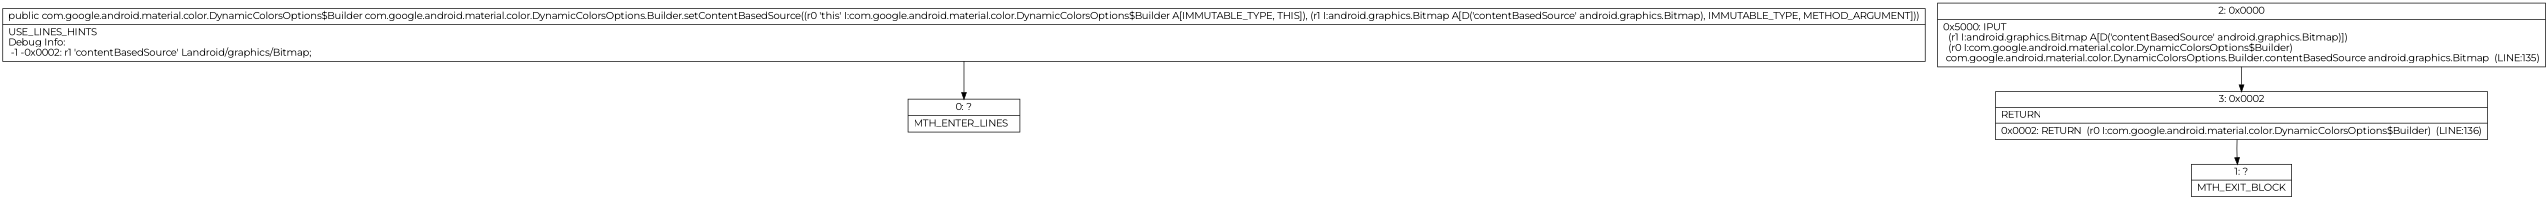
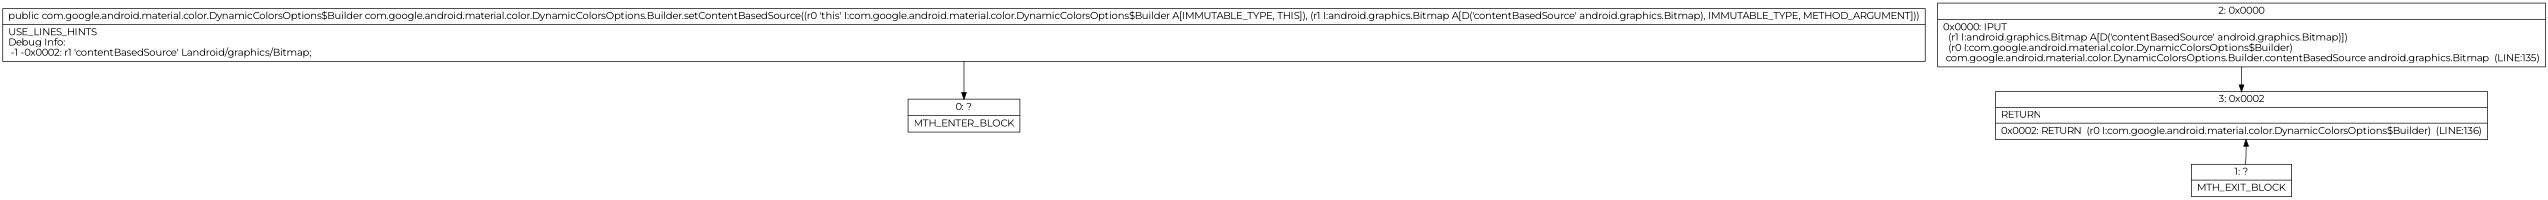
  digraph {
    fontname=Montserrat
    node [fontname=Montserrat shape=record]
    edge [fontname=Montserrat]
-   n1 [label="{0\:\ ?|MTH_ENTER_LINES\l}"]
-   n2 [label="{2\:\ 0x0000|0x5000: IPUT  \l  (r1 I:android.graphics.Bitmap A[D('contentBasedSource' android.graphics.Bitmap)])\l  (r0 I:com.google.android.material.color.DynamicColorsOptions$Builder)\l com.google.android.material.color.DynamicColorsOptions.Builder.contentBasedSource android.graphics.Bitmap  (LINE:135)\l}"]
+   n1 [label="{0\:\ ?|MTH_ENTER_BLOCK\l}"]
+   n2 [label="{2\:\ 0x0000|0x0000: IPUT  \l  (r1 I:android.graphics.Bitmap A[D('contentBasedSource' android.graphics.Bitmap)])\l  (r0 I:com.google.android.material.color.DynamicColorsOptions$Builder)\l com.google.android.material.color.DynamicColorsOptions.Builder.contentBasedSource android.graphics.Bitmap  (LINE:135)\l}"]
    n3 [label="{3\:\ 0x0002|RETURN\l|0x0002: RETURN  (r0 I:com.google.android.material.color.DynamicColorsOptions$Builder)  (LINE:136)\l}"]
    n4 [label="{1\:\ ?|MTH_EXIT_BLOCK\l}"]
    n5 [label="{public com.google.android.material.color.DynamicColorsOptions$Builder com.google.android.material.color.DynamicColorsOptions.Builder.setContentBasedSource((r0 'this' I:com.google.android.material.color.DynamicColorsOptions$Builder A[IMMUTABLE_TYPE, THIS]), (r1 I:android.graphics.Bitmap A[D('contentBasedSource' android.graphics.Bitmap), IMMUTABLE_TYPE, METHOD_ARGUMENT]))  | USE_LINES_HINTS\lDebug Info:\l  \-1 \-0x0002: r1 'contentBasedSource' Landroid\/graphics\/Bitmap;\l}"]
    n2 -> n3
-   n3 -> n4
+   n4 -> n3
    n5 -> n1
  }
